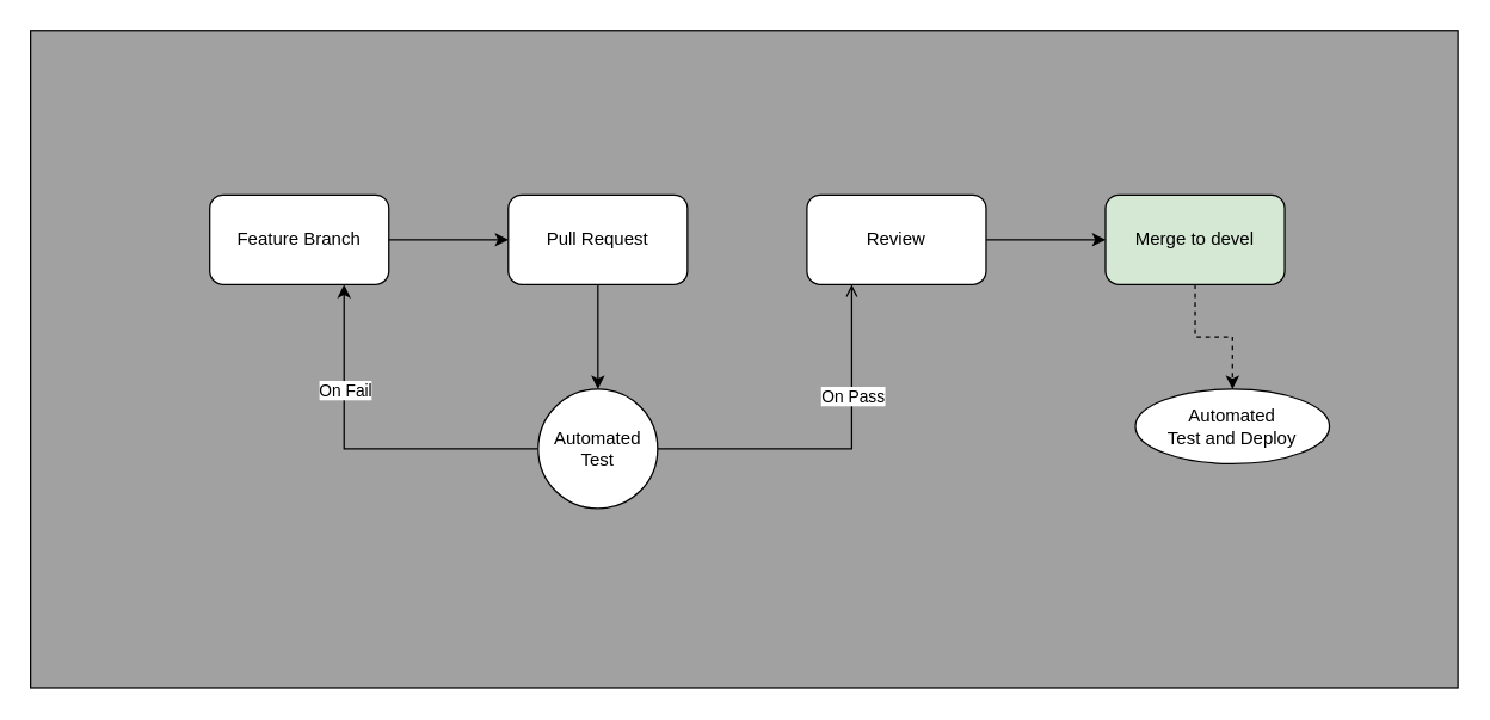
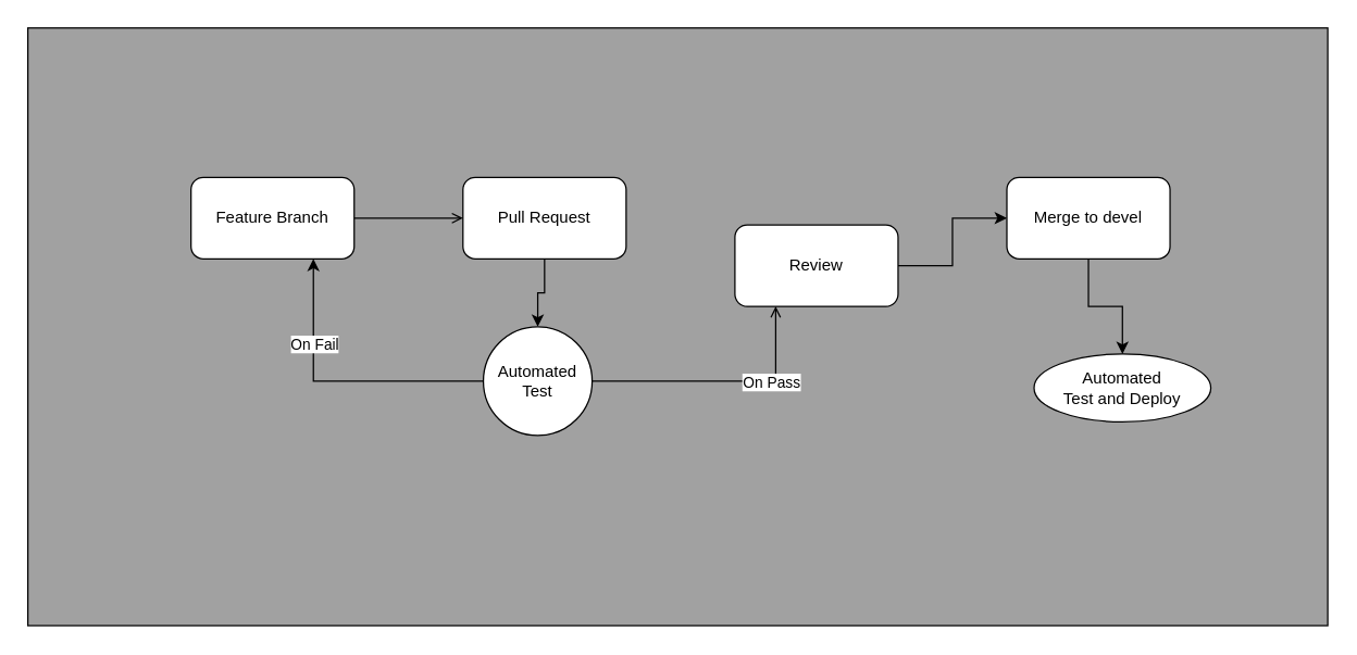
  <mxCell id="0" />
  <mxCell id="1" parent="0" />
  <mxCell id="2" value="" style="rounded=0;whiteSpace=wrap;html=1;fillColor=#A1A1A1;" vertex="1" parent="1"><mxGeometry x="20" y="20" width="956" height="440" as="geometry" /></mxCell>
  <mxCell id="3" style="edgeStyle=orthogonalEdgeStyle;rounded=0;orthogonalLoop=1;jettySize=auto;html=1;exitX=0.5;exitY=1;exitDx=0;exitDy=0;entryX=0.5;entryY=0;entryDx=0;entryDy=0;" parent="1" source="4" target="9" edge="1"><mxGeometry relative="1" as="geometry" /></mxCell>
  <mxCell id="4" value="Pull Request" style="rounded=1;whiteSpace=wrap;html=1;" parent="1" vertex="1"><mxGeometry x="340" y="130" width="120" height="60" as="geometry" /></mxCell>
  <mxCell id="5" style="rounded=0;orthogonalLoop=1;jettySize=auto;html=1;exitX=1;exitY=0.5;exitDx=0;exitDy=0;entryX=0.25;entryY=1;entryDx=0;entryDy=0;elbow=vertical;edgeStyle=orthogonalEdgeStyle;endArrow=open;" parent="1" source="9" target="11" edge="1"><mxGeometry relative="1" as="geometry" /></mxCell>
  <mxCell id="6" value="On Pass" style="edgeLabel;html=1;align=center;verticalAlign=middle;resizable=0;points=[];" parent="5" vertex="1" connectable="0"><mxGeometry x="0.383" relative="1" as="geometry"><mxPoint as="offset" /></mxGeometry></mxCell>
  <mxCell id="7" style="edgeStyle=orthogonalEdgeStyle;rounded=0;orthogonalLoop=1;jettySize=auto;html=1;exitX=0;exitY=0.5;exitDx=0;exitDy=0;entryX=0.75;entryY=1;entryDx=0;entryDy=0;" parent="1" source="9" target="16" edge="1"><mxGeometry relative="1" as="geometry" /></mxCell>
  <mxCell id="8" value="On Fail" style="edgeLabel;html=1;align=center;verticalAlign=middle;resizable=0;points=[];" parent="7" vertex="1" connectable="0"><mxGeometry x="0.419" relative="1" as="geometry"><mxPoint as="offset" /></mxGeometry></mxCell>
- <mxCell id="9" value="Automated&lt;br&gt;Test" style="ellipse;whiteSpace=wrap;html=1;aspect=fixed;" parent="1" vertex="1"><mxGeometry x="360" y="260" width="80" height="80" as="geometry" /></mxCell>
+ <mxCell id="9" value="Automated&lt;br&gt;Test" style="ellipse;whiteSpace=wrap;html=1;aspect=fixed;" parent="1" vertex="1"><mxGeometry x="355" y="240" width="80" height="80" as="geometry" /></mxCell>
  <mxCell id="10" style="edgeStyle=orthogonalEdgeStyle;rounded=0;orthogonalLoop=1;jettySize=auto;html=1;exitX=1;exitY=0.5;exitDx=0;exitDy=0;entryX=0;entryY=0.5;entryDx=0;entryDy=0;" parent="1" source="11" target="13" edge="1"><mxGeometry relative="1" as="geometry" /></mxCell>
- <mxCell id="11" value="Review" style="rounded=1;whiteSpace=wrap;html=1;" parent="1" vertex="1"><mxGeometry x="540" y="130" width="120" height="60" as="geometry" /></mxCell>
- <mxCell id="12" style="edgeStyle=orthogonalEdgeStyle;rounded=0;orthogonalLoop=1;jettySize=auto;html=1;exitX=0.5;exitY=1;exitDx=0;exitDy=0;entryX=0.5;entryY=0;entryDx=0;entryDy=0;dashed=1;" parent="1" source="13" target="14" edge="1"><mxGeometry relative="1" as="geometry" /></mxCell>
- <mxCell id="13" value="Merge to devel" style="rounded=1;whiteSpace=wrap;html=1;fillColor=#d5e8d4;" parent="1" vertex="1"><mxGeometry x="740" y="130" width="120" height="60" as="geometry" /></mxCell>
+ <mxCell id="11" value="Review" style="rounded=1;whiteSpace=wrap;html=1;" parent="1" vertex="1"><mxGeometry x="540" y="165" width="120" height="60" as="geometry" /></mxCell>
+ <mxCell id="12" style="edgeStyle=orthogonalEdgeStyle;rounded=0;orthogonalLoop=1;jettySize=auto;html=1;exitX=0.5;exitY=1;exitDx=0;exitDy=0;entryX=0.5;entryY=0;entryDx=0;entryDy=0;" parent="1" source="13" target="14" edge="1"><mxGeometry relative="1" as="geometry" /></mxCell>
+ <mxCell id="13" value="Merge to devel" style="rounded=1;whiteSpace=wrap;html=1;" parent="1" vertex="1"><mxGeometry x="740" y="130" width="120" height="60" as="geometry" /></mxCell>
  <mxCell id="14" value="Automated&lt;br&gt;Test and Deploy" style="ellipse;whiteSpace=wrap;html=1;aspect=fixed;" parent="1" vertex="1"><mxGeometry x="760" y="260" width="130" height="50" as="geometry" /></mxCell>
- <mxCell id="15" style="edgeStyle=orthogonalEdgeStyle;rounded=0;orthogonalLoop=1;jettySize=auto;html=1;exitX=1;exitY=0.5;exitDx=0;exitDy=0;entryX=0;entryY=0.5;entryDx=0;entryDy=0;" parent="1" source="16" target="4" edge="1"><mxGeometry relative="1" as="geometry" /></mxCell>
+ <mxCell id="15" style="edgeStyle=orthogonalEdgeStyle;rounded=0;orthogonalLoop=1;jettySize=auto;html=1;exitX=1;exitY=0.5;exitDx=0;exitDy=0;entryX=0;entryY=0.5;entryDx=0;entryDy=0;endArrow=open;" parent="1" source="16" target="4" edge="1"><mxGeometry relative="1" as="geometry" /></mxCell>
  <mxCell id="16" value="Feature Branch" style="rounded=1;whiteSpace=wrap;html=1;" parent="1" vertex="1"><mxGeometry y="130" width="120" height="60" as="geometry" x="140" /></mxCell>
